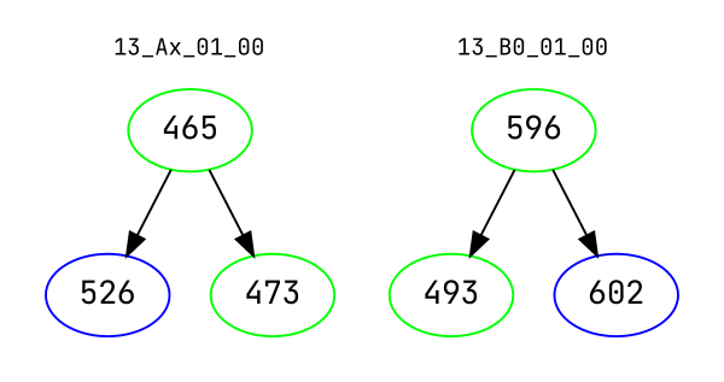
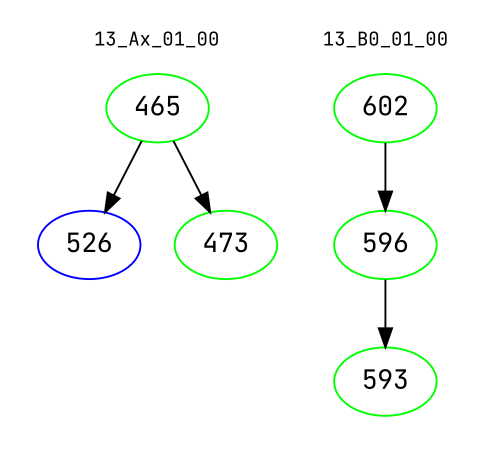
  digraph {
    fontname="JetBrains Mono"
    node [color=green fontname="JetBrains Mono"]
    edge [color=black fontname="JetBrains Mono"]
    n1 [label=465]
    n2 [color=blue label=526]
    n3 [label=473]
    n4 [label=596]
-   n5 [label=493]
-   n6 [color=blue label=602]
+   n5 [label=593]
+   n6 [label=602]
    subgraph cluster_1 {
      color=white
      fontsize=10
      label="13_Ax_01_00"
      n1
      n2
      n3
    }
    subgraph cluster_2 {
      color=white
      fontsize=10
      label="13_B0_01_00"
      n4
      n5
      n6
    }
    n1 -> n2
    n1 -> n3
    n4 -> n5
-   n4 -> n6
+   n6 -> n4
  }
